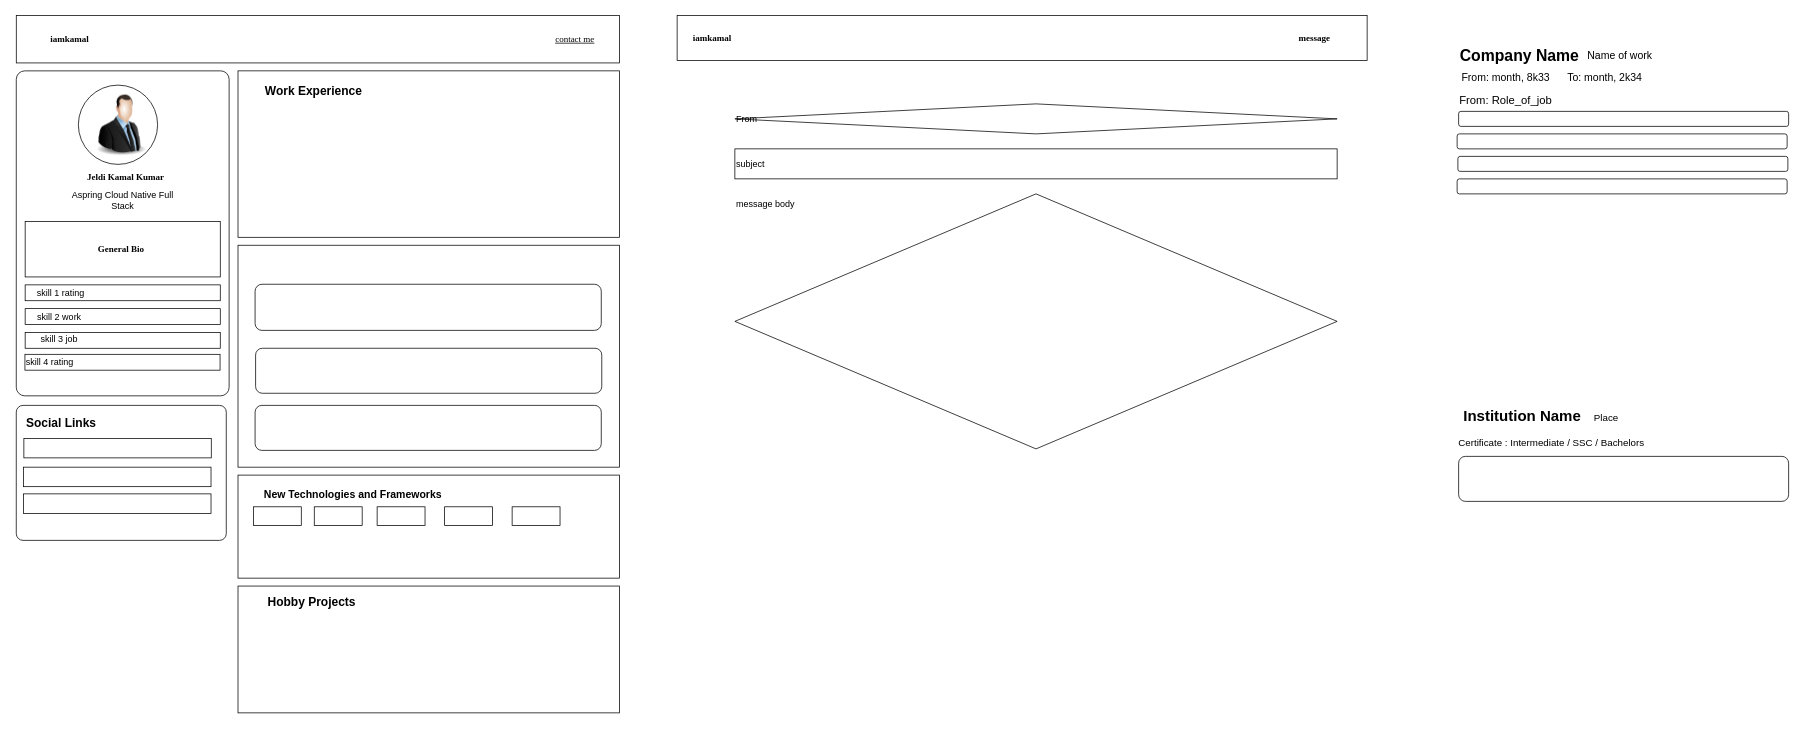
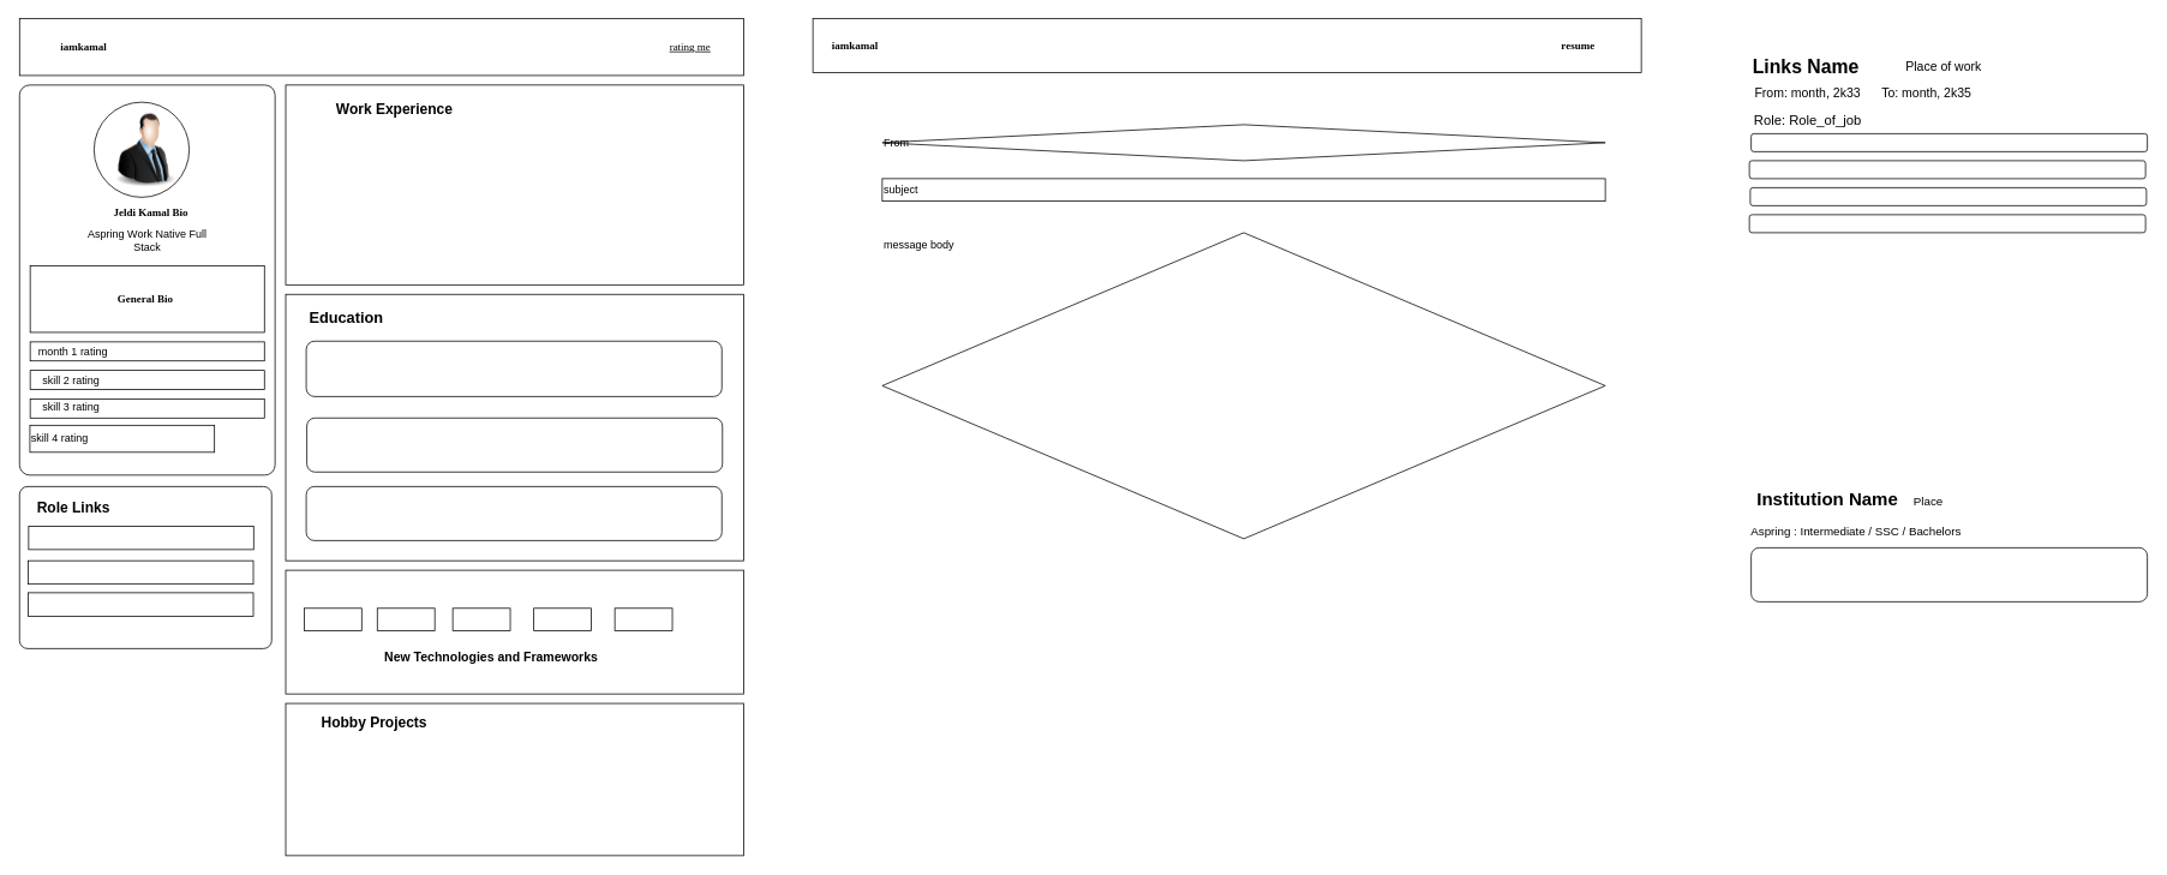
  <mxCell id="0" />
  <mxCell id="1" parent="0" />
  <mxCell id="2" value="" style="group" vertex="1" connectable="0" parent="1"><mxGeometry x="20.873" y="20" width="804.127" height="930.0" as="geometry" /></mxCell>
  <mxCell id="3" value="" style="rounded=1;whiteSpace=wrap;html=1;arcSize=4;" vertex="1" parent="2"><mxGeometry y="73.977" width="283.81" height="433.295" as="geometry" /></mxCell>
  <mxCell id="4" value="" style="rounded=0;whiteSpace=wrap;html=1;" vertex="1" parent="2"><mxGeometry width="804.127" height="63.409" as="geometry" /></mxCell>
  <mxCell id="5" value="" style="rounded=0;whiteSpace=wrap;html=1;" vertex="1" parent="2"><mxGeometry x="295.635" y="73.977" width="508.492" height="221.932" as="geometry" /></mxCell>
  <mxCell id="6" value="" style="rounded=0;whiteSpace=wrap;html=1;" vertex="1" parent="2"><mxGeometry x="295.635" y="306.477" width="508.492" height="295.909" as="geometry" /></mxCell>
  <mxCell id="7" value="" style="ellipse;whiteSpace=wrap;html=1;aspect=fixed;" vertex="1" parent="2"><mxGeometry x="82.778" y="93" width="105.682" height="105.682" as="geometry" /></mxCell>
- <mxCell id="8" value="Jeldi Kamal Kumar" style="text;html=1;align=center;verticalAlign=middle;whiteSpace=wrap;rounded=0;fontStyle=1;fontFamily=Comic Sans MS;" vertex="1" parent="2"><mxGeometry x="65.631" y="199.739" width="159.643" height="31.705" as="geometry" /></mxCell>
+ <mxCell id="8" value="Jeldi Kamal Bio" style="text;html=1;align=center;verticalAlign=middle;whiteSpace=wrap;rounded=0;fontStyle=1;fontFamily=Comic Sans MS;" vertex="1" parent="2"><mxGeometry x="65.631" y="199.739" width="159.643" height="31.705" as="geometry" /></mxCell>
  <mxCell id="9" value="iamkamal" style="text;html=1;align=center;verticalAlign=middle;whiteSpace=wrap;rounded=0;fontStyle=1;fontFamily=Comic Sans MS;" vertex="1" parent="2"><mxGeometry x="23.651" y="15.852" width="94.603" height="31.705" as="geometry" /></mxCell>
  <mxCell id="10" value="" style="rounded=0;whiteSpace=wrap;html=1;" vertex="1" parent="2"><mxGeometry x="11.825" y="274.773" width="260.159" height="73.977" as="geometry" /></mxCell>
  <mxCell id="11" value="General Bio" style="text;html=1;align=center;verticalAlign=middle;whiteSpace=wrap;rounded=0;fontStyle=1;fontFamily=Comic Sans MS;" vertex="1" parent="2"><mxGeometry x="69.127" y="295.909" width="141.905" height="31.705" as="geometry" /></mxCell>
  <mxCell id="12" value="" style="rounded=0;whiteSpace=wrap;html=1;" vertex="1" parent="2"><mxGeometry x="11.825" y="359.318" width="260.159" height="21.136" as="geometry" /></mxCell>
  <mxCell id="13" value="" style="rounded=0;whiteSpace=wrap;html=1;" vertex="1" parent="2"><mxGeometry x="11.825" y="391.023" width="260.159" height="21.136" as="geometry" /></mxCell>
  <mxCell id="14" value="" style="rounded=0;whiteSpace=wrap;html=1;" vertex="1" parent="2"><mxGeometry x="11.825" y="422.727" width="260.159" height="21.136" as="geometry" /></mxCell>
- <mxCell id="15" value="&lt;u&gt;contact me&lt;/u&gt;" style="text;html=1;align=center;verticalAlign=middle;whiteSpace=wrap;rounded=0;fontFamily=Comic Sans MS;" vertex="1" parent="2"><mxGeometry x="685.873" y="15.852" width="118.254" height="31.705" as="geometry" /></mxCell>
- <mxCell id="16" value="skill 1 rating" style="text;html=1;align=center;verticalAlign=middle;whiteSpace=wrap;rounded=0;" vertex="1" parent="2"><mxGeometry x="13.008" y="354.034" width="93.421" height="31.705" as="geometry" /></mxCell>
- <mxCell id="17" value="skill 2 work" style="text;html=1;align=center;verticalAlign=middle;whiteSpace=wrap;rounded=0;" vertex="1" parent="2"><mxGeometry x="11.234" y="385.739" width="93.421" height="31.705" as="geometry" /></mxCell>
- <mxCell id="18" value="skill 3 job" style="text;html=1;align=center;verticalAlign=middle;whiteSpace=wrap;rounded=0;" vertex="1" parent="2"><mxGeometry x="11.234" y="418.5" width="93.421" height="26.42" as="geometry" /></mxCell>
+ <mxCell id="15" value="&lt;u&gt;rating me&lt;/u&gt;" style="text;html=1;align=center;verticalAlign=middle;whiteSpace=wrap;rounded=0;fontFamily=Comic Sans MS;" vertex="1" parent="2"><mxGeometry x="685.873" y="15.852" width="118.254" height="31.705" as="geometry" /></mxCell>
+ <mxCell id="16" value="month 1 rating" style="text;html=1;align=center;verticalAlign=middle;whiteSpace=wrap;rounded=0;" vertex="1" parent="2"><mxGeometry x="13.008" y="354.034" width="93.421" height="31.705" as="geometry" /></mxCell>
+ <mxCell id="17" value="skill 2 rating" style="text;html=1;align=center;verticalAlign=middle;whiteSpace=wrap;rounded=0;" vertex="1" parent="2"><mxGeometry x="11.234" y="385.739" width="93.421" height="31.705" as="geometry" /></mxCell>
+ <mxCell id="18" value="skill 3 rating" style="text;html=1;align=center;verticalAlign=middle;whiteSpace=wrap;rounded=0;" vertex="1" parent="2"><mxGeometry x="11.234" y="418.5" width="93.421" height="26.42" as="geometry" /></mxCell>
  <mxCell id="19" value="" style="rounded=0;whiteSpace=wrap;html=1;" vertex="1" parent="2"><mxGeometry x="295.635" y="612.955" width="508.492" height="137.386" as="geometry" /></mxCell>
- <mxCell id="20" value="Work Experience" style="text;html=1;align=center;verticalAlign=middle;whiteSpace=wrap;rounded=0;fontStyle=1;horizontal=1;fontSize=16;" vertex="1" parent="2"><mxGeometry x="295.635" y="84.545" width="201.032" height="31.705" as="geometry" /></mxCell>
- <mxCell id="22" value="New Technologies and Frameworks" style="text;html=1;align=center;verticalAlign=middle;whiteSpace=wrap;rounded=0;fontFamily=Helvetica;fontStyle=1;fontSize=14;" vertex="1" parent="2"><mxGeometry x="307.46" y="623.523" width="283.81" height="31.705" as="geometry" /></mxCell>
- <mxCell id="23" value="Aspring Cloud Native Full Stack" style="text;html=1;align=center;verticalAlign=middle;whiteSpace=wrap;rounded=0;" vertex="1" parent="2"><mxGeometry x="65.04" y="231.443" width="153.73" height="31.705" as="geometry" /></mxCell>
+ <mxCell id="20" value="Work Experience" style="text;html=1;align=center;verticalAlign=middle;whiteSpace=wrap;rounded=0;fontStyle=1;horizontal=1;fontSize=16;" vertex="1" parent="2"><mxGeometry x="315.635" y="84.545" width="201.032" height="31.705" as="geometry" /></mxCell>
+ <mxCell id="21" value="&lt;font style=&quot;font-size: 17px;&quot;&gt;&lt;b&gt;Education&lt;/b&gt;&lt;/font&gt;" style="text;html=1;align=center;verticalAlign=middle;whiteSpace=wrap;rounded=0;" vertex="1" parent="2"><mxGeometry x="307.46" y="317.045" width="112.341" height="31.705" as="geometry" /></mxCell>
+ <mxCell id="22" value="New Technologies and Frameworks" style="text;html=1;align=center;verticalAlign=middle;whiteSpace=wrap;rounded=0;fontFamily=Helvetica;fontStyle=1;fontSize=14;" vertex="1" parent="2"><mxGeometry x="382.46" y="693.523" width="283.81" height="31.705" as="geometry" /></mxCell>
+ <mxCell id="23" value="Aspring Work Native Full Stack" style="text;html=1;align=center;verticalAlign=middle;whiteSpace=wrap;rounded=0;" vertex="1" parent="2"><mxGeometry x="65.04" y="231.443" width="153.73" height="31.705" as="geometry" /></mxCell>
  <mxCell id="24" value="" style="rounded=0;whiteSpace=wrap;html=1;" vertex="1" parent="2"><mxGeometry x="295.635" y="760.909" width="508.492" height="169.091" as="geometry" /></mxCell>
  <mxCell id="25" value="Hobby Projects" style="text;html=1;align=center;verticalAlign=middle;whiteSpace=wrap;rounded=0;fontStyle=1;fontSize=16;" vertex="1" parent="2"><mxGeometry x="310.635" y="766.477" width="165.556" height="31.705" as="geometry" /></mxCell>
  <mxCell id="26" value="" style="image;html=1;image=img/lib/clip_art/people/Suit_Man_128x128.png" vertex="1" parent="2"><mxGeometry x="93.778" y="103.568" width="92.403" height="84.545" as="geometry" /></mxCell>
- <mxCell id="27" value="skill 4 rating" style="rounded=0;whiteSpace=wrap;html=1;align=left;" vertex="1" parent="2"><mxGeometry x="11.535" y="451.917" width="260.159" height="21.136" as="geometry" /></mxCell>
+ <mxCell id="27" value="skill 4 rating" style="rounded=0;whiteSpace=wrap;html=1;align=left;" vertex="1" parent="2"><mxGeometry x="11.535" y="451.917" width="205" height="30" as="geometry" /></mxCell>
  <mxCell id="28" value="" style="rounded=1;whiteSpace=wrap;html=1;arcSize=5;" vertex="1" parent="2"><mxGeometry y="520" width="280" height="180" as="geometry" /></mxCell>
- <mxCell id="29" value="Social Links" style="text;html=1;align=center;verticalAlign=middle;whiteSpace=wrap;rounded=0;fontSize=16;fontStyle=1" vertex="1" parent="2"><mxGeometry x="9.78" y="528" width="99.87" height="30" as="geometry" /></mxCell>
+ <mxCell id="29" value="Role Links" style="text;html=1;align=center;verticalAlign=middle;whiteSpace=wrap;rounded=0;fontSize=16;fontStyle=1" vertex="1" parent="2"><mxGeometry x="9.78" y="528" width="99.87" height="30" as="geometry" /></mxCell>
  <mxCell id="30" value="" style="rounded=0;whiteSpace=wrap;html=1;" vertex="1" parent="2"><mxGeometry x="10.13" y="564" width="249.87" height="26" as="geometry" /></mxCell>
  <mxCell id="31" value="" style="rounded=0;whiteSpace=wrap;html=1;" vertex="1" parent="2"><mxGeometry x="9.78" y="602.39" width="249.87" height="26" as="geometry" /></mxCell>
  <mxCell id="32" value="" style="rounded=0;whiteSpace=wrap;html=1;" vertex="1" parent="2"><mxGeometry x="9.78" y="638" width="249.87" height="26" as="geometry" /></mxCell>
  <mxCell id="33" value="" style="rounded=1;whiteSpace=wrap;html=1;" vertex="1" parent="2"><mxGeometry x="318.42" y="358.5" width="461.58" height="61.5" as="geometry" /></mxCell>
  <mxCell id="34" value="" style="rounded=1;whiteSpace=wrap;html=1;" vertex="1" parent="2"><mxGeometry x="319.09" y="443.86" width="461.58" height="60" as="geometry" /></mxCell>
  <mxCell id="35" value="" style="rounded=1;whiteSpace=wrap;html=1;" vertex="1" parent="2"><mxGeometry x="318.42" y="520" width="461.58" height="60" as="geometry" /></mxCell>
  <mxCell id="36" value="" style="rounded=0;whiteSpace=wrap;html=1;" vertex="1" parent="2"><mxGeometry x="316.13" y="655.23" width="63.87" height="24.77" as="geometry" /></mxCell>
  <mxCell id="37" value="" style="rounded=0;whiteSpace=wrap;html=1;" vertex="1" parent="2"><mxGeometry x="397.32" y="655.23" width="63.87" height="24.77" as="geometry" /></mxCell>
  <mxCell id="38" value="" style="rounded=0;whiteSpace=wrap;html=1;" vertex="1" parent="2"><mxGeometry x="481.13" y="655.23" width="63.87" height="24.77" as="geometry" /></mxCell>
  <mxCell id="39" value="" style="rounded=0;whiteSpace=wrap;html=1;" vertex="1" parent="2"><mxGeometry x="571.13" y="655.23" width="63.87" height="24.77" as="geometry" /></mxCell>
  <mxCell id="40" value="" style="rounded=0;whiteSpace=wrap;html=1;" vertex="1" parent="2"><mxGeometry x="661.13" y="655.23" width="63.87" height="24.77" as="geometry" /></mxCell>
  <mxCell id="41" value="" style="rounded=0;whiteSpace=wrap;html=1;" vertex="1" parent="1"><mxGeometry x="902" y="20" width="920" height="60" as="geometry" /></mxCell>
  <mxCell id="42" value="&lt;font face=&quot;Comic Sans MS&quot;&gt;iamkamal&lt;/font&gt;" style="text;html=1;align=center;verticalAlign=middle;whiteSpace=wrap;rounded=0;fontStyle=1" vertex="1" parent="1"><mxGeometry x="919" y="35" width="60" height="30" as="geometry" /></mxCell>
- <mxCell id="43" value="&lt;font face=&quot;Comic Sans MS&quot;&gt;&lt;b&gt;message&lt;/b&gt;&lt;/font&gt;" style="text;html=1;align=center;verticalAlign=middle;whiteSpace=wrap;rounded=0;" vertex="1" parent="1"><mxGeometry x="1722" y="35" width="60" height="30" as="geometry" /></mxCell>
+ <mxCell id="43" value="&lt;font face=&quot;Comic Sans MS&quot;&gt;&lt;b&gt;resume&lt;/b&gt;&lt;/font&gt;" style="text;html=1;align=center;verticalAlign=middle;whiteSpace=wrap;rounded=0;" vertex="1" parent="1"><mxGeometry x="1722" y="35" width="60" height="30" as="geometry" /></mxCell>
  <mxCell id="44" value="From" style="rhombus;whiteSpace=wrap;html=1;align=left;" vertex="1" parent="1"><mxGeometry x="979" y="138" width="803" height="40" as="geometry" /></mxCell>
  <mxCell id="45" value="message body" style="rhombus;whiteSpace=wrap;html=1;arcSize=3;align=left;verticalAlign=top;" vertex="1" parent="1"><mxGeometry x="979" y="258" width="803" height="340" as="geometry" /></mxCell>
- <mxCell id="46" value="subject" style="rounded=0;whiteSpace=wrap;html=1;align=left;" vertex="1" parent="1"><mxGeometry x="979" y="198" width="803" height="40" as="geometry" /></mxCell>
+ <mxCell id="46" value="subject" style="rounded=0;whiteSpace=wrap;html=1;align=left;" vertex="1" parent="1"><mxGeometry x="979" y="198" width="803" height="25" as="geometry" /></mxCell>
  <mxCell id="47" value="" style="group" vertex="1" connectable="0" parent="1"><mxGeometry x="1942" y="58" width="442" height="200" as="geometry" /></mxCell>
- <mxCell id="48" value="&lt;font style=&quot;font-size: 21px;&quot;&gt;&lt;b&gt;Company Name&lt;/b&gt;&lt;/font&gt;" style="text;html=1;align=left;verticalAlign=middle;whiteSpace=wrap;rounded=0;" vertex="1" parent="47"><mxGeometry x="2" width="210" height="30" as="geometry" /></mxCell>
- <mxCell id="49" value="From: month, 8k33" style="text;html=1;align=center;verticalAlign=middle;whiteSpace=wrap;rounded=0;fontSize=14;" vertex="1" parent="47"><mxGeometry x="5" y="30" width="120" height="30" as="geometry" /></mxCell>
- <mxCell id="50" value="To: month, 2k34" style="text;html=1;align=center;verticalAlign=middle;whiteSpace=wrap;rounded=0;fontSize=14;" vertex="1" parent="47"><mxGeometry x="132" y="30" width="130" height="30" as="geometry" /></mxCell>
- <mxCell id="51" value="Name of work" style="text;html=1;align=left;verticalAlign=middle;whiteSpace=wrap;rounded=0;fontSize=14;" vertex="1" parent="47"><mxGeometry x="172" width="110" height="30" as="geometry" /></mxCell>
- <mxCell id="52" value="From: Role_of_job" style="text;html=1;align=center;verticalAlign=middle;whiteSpace=wrap;rounded=0;fontSize=15;" vertex="1" parent="47"><mxGeometry y="60" width="130" height="30" as="geometry" /></mxCell>
+ <mxCell id="48" value="&lt;font style=&quot;font-size: 21px;&quot;&gt;&lt;b&gt;Links Name&lt;/b&gt;&lt;/font&gt;" style="text;html=1;align=left;verticalAlign=middle;whiteSpace=wrap;rounded=0;" vertex="1" parent="47"><mxGeometry x="2" width="210" height="30" as="geometry" /></mxCell>
+ <mxCell id="49" value="From: month, 2k33" style="text;html=1;align=center;verticalAlign=middle;whiteSpace=wrap;rounded=0;fontSize=14;" vertex="1" parent="47"><mxGeometry x="5" y="30" width="120" height="30" as="geometry" /></mxCell>
+ <mxCell id="50" value="To: month, 2k35" style="text;html=1;align=center;verticalAlign=middle;whiteSpace=wrap;rounded=0;fontSize=14;" vertex="1" parent="47"><mxGeometry x="132" y="30" width="130" height="30" as="geometry" /></mxCell>
+ <mxCell id="51" value="Place of work" style="text;html=1;align=left;verticalAlign=middle;whiteSpace=wrap;rounded=0;fontSize=14;" vertex="1" parent="47"><mxGeometry x="172" width="110" height="30" as="geometry" /></mxCell>
+ <mxCell id="52" value="Role: Role_of_job" style="text;html=1;align=center;verticalAlign=middle;whiteSpace=wrap;rounded=0;fontSize=15;" vertex="1" parent="47"><mxGeometry y="60" width="130" height="30" as="geometry" /></mxCell>
  <mxCell id="53" value="" style="rounded=1;whiteSpace=wrap;html=1;" vertex="1" parent="47"><mxGeometry x="2" y="90" width="440" height="20" as="geometry" /></mxCell>
  <mxCell id="54" value="" style="rounded=1;whiteSpace=wrap;html=1;" vertex="1" parent="47"><mxGeometry y="120" width="440" height="20" as="geometry" /></mxCell>
  <mxCell id="55" value="" style="rounded=1;whiteSpace=wrap;html=1;" vertex="1" parent="47"><mxGeometry x="1" y="150" width="440" height="20" as="geometry" /></mxCell>
  <mxCell id="56" value="" style="rounded=1;whiteSpace=wrap;html=1;" vertex="1" parent="47"><mxGeometry y="180" width="440" height="20" as="geometry" /></mxCell>
  <mxCell id="57" value="" style="group" vertex="1" connectable="0" parent="1"><mxGeometry x="1942" y="538" width="442" height="130" as="geometry" /></mxCell>
  <mxCell id="58" value="&lt;font style=&quot;font-size: 20px;&quot;&gt;Institution Name&lt;/font&gt;" style="text;html=1;align=center;verticalAlign=middle;whiteSpace=wrap;rounded=0;fontStyle=1;fontSize=20;" vertex="1" parent="57"><mxGeometry x="2" width="170" height="30" as="geometry" /></mxCell>
  <mxCell id="59" value="&lt;font style=&quot;font-size: 13px;&quot;&gt;Place&lt;/font&gt;" style="text;html=1;align=center;verticalAlign=middle;whiteSpace=wrap;rounded=0;" vertex="1" parent="57"><mxGeometry x="169" y="3" width="60" height="30" as="geometry" /></mxCell>
- <mxCell id="60" value="Certificate : Intermediate / SSC / Bachelors" style="text;html=1;align=left;verticalAlign=middle;whiteSpace=wrap;rounded=0;fontSize=13;" vertex="1" parent="57"><mxGeometry y="36" width="280" height="30" as="geometry" /></mxCell>
+ <mxCell id="60" value="Aspring : Intermediate / SSC / Bachelors" style="text;html=1;align=left;verticalAlign=middle;whiteSpace=wrap;rounded=0;fontSize=13;" vertex="1" parent="57"><mxGeometry y="36" width="280" height="30" as="geometry" /></mxCell>
  <mxCell id="61" value="" style="rounded=1;whiteSpace=wrap;html=1;" vertex="1" parent="57"><mxGeometry x="2" y="70" width="440" height="60" as="geometry" /></mxCell>
